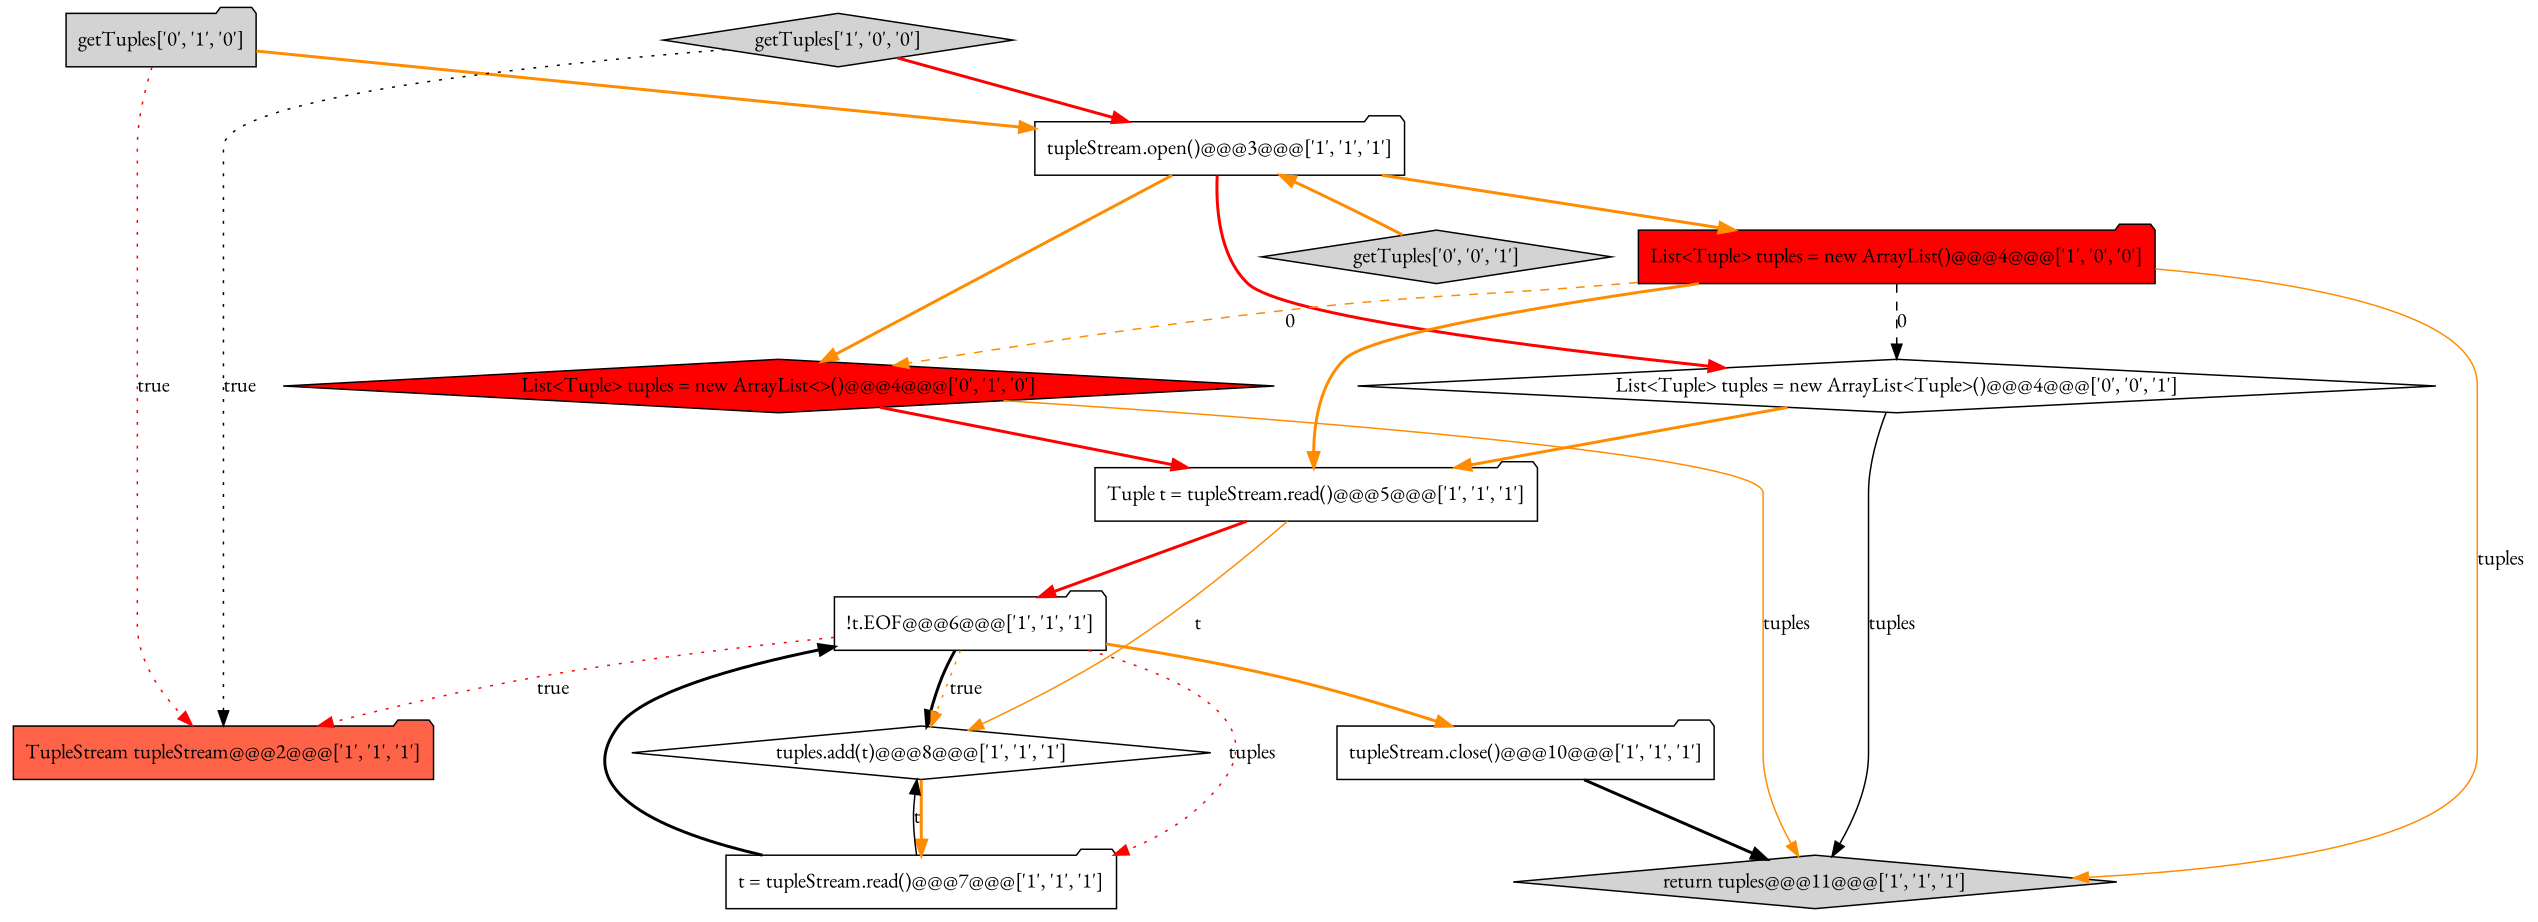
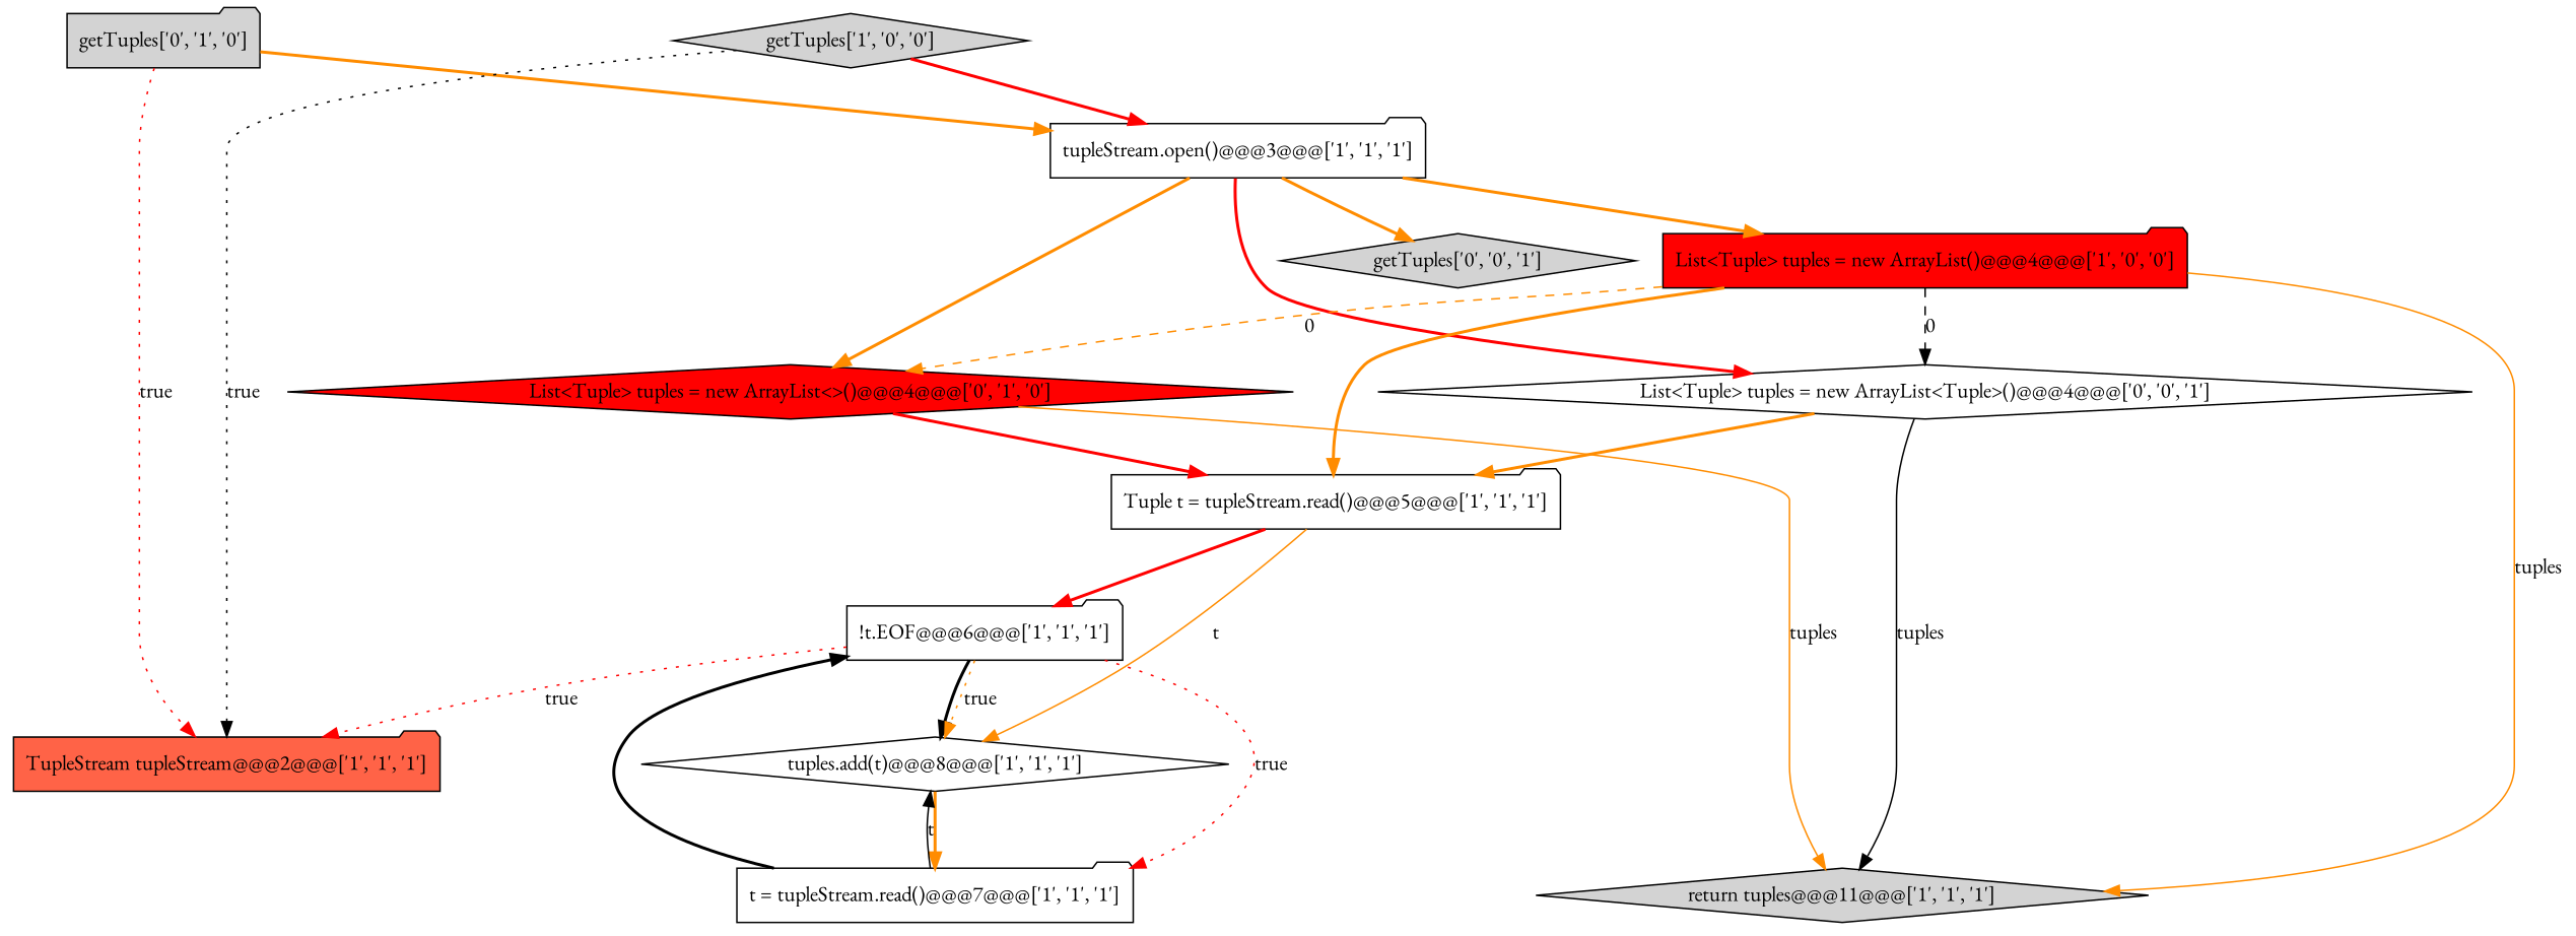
  digraph {
    fontname="EB Garamond"
    node [fillcolor=white fontname="EB Garamond" shape=folder style=filled]
    edge [color=darkorange fontname="EB Garamond" style=bold]
-   n1 [label="tupleStream.close()@@@10@@@['1', '1', '1']"]
    n2 [fillcolor=lightgray label="return tuples@@@11@@@['1', '1', '1']" shape=diamond]
    n3 [fillcolor=lightgray label="getTuples['0', '0', '1']" shape=diamond]
    n4 [label="tupleStream.open()@@@3@@@['1', '1', '1']"]
    n5 [fillcolor=red label="List<Tuple> tuples = new ArrayList<>()@@@4@@@['0', '1', '0']" shape=diamond]
    n6 [label="List<Tuple> tuples = new ArrayList<Tuple>()@@@4@@@['0', '0', '1']" shape=diamond]
    n7 [fillcolor=red label="List<Tuple> tuples = new ArrayList()@@@4@@@['1', '0', '0']"]
    n8 [fillcolor=tomato label="TupleStream tupleStream@@@2@@@['1', '1', '1']"]
    n9 [label="!t.EOF@@@6@@@['1', '1', '1']"]
    n10 [label="tuples.add(t)@@@8@@@['1', '1', '1']" shape=diamond]
    n11 [label="t = tupleStream.read()@@@7@@@['1', '1', '1']"]
    n12 [label="Tuple t = tupleStream.read()@@@5@@@['1', '1', '1']"]
    n13 [fillcolor=lightgray label="getTuples['0', '1', '0']"]
    n14 [fillcolor=lightgray label="getTuples['1', '0', '0']" shape=diamond]
-   n1 -> n2 [color=black]
-   n3 -> n4
+   n4 -> n3
    n4 -> n5
    n4 -> n6 [color=red]
    n4 -> n7
    n5 -> n2 [label=tuples style=solid]
    n5 -> n12 [color=red]
    n6 -> n2 [color=black label=tuples style=solid]
    n6 -> n12
    n7 -> n2 [label=tuples style=solid]
    n7 -> n5 [label=0 style=dashed]
    n7 -> n6 [color=black label=0 style=dashed]
    n7 -> n12
-   n9 -> n1
    n9 -> n8 [color=red label=true style=dotted]
    n9 -> n10 [color=black]
    n9 -> n10 [label=true style=dotted]
-   n9 -> n11 [color=red label=tuples style=dotted]
+   n9 -> n11 [color=red label=true style=dotted]
    n10 -> n11
    n11 -> n9 [color=black]
    n11 -> n10 [color=black label=t style=solid]
    n12 -> n9 [color=red]
    n12 -> n10 [label=t style=solid]
    n13 -> n4
    n13 -> n8 [color=red label=true style=dotted]
    n14 -> n4 [color=red]
    n14 -> n8 [color=black label=true style=dotted]
  }
